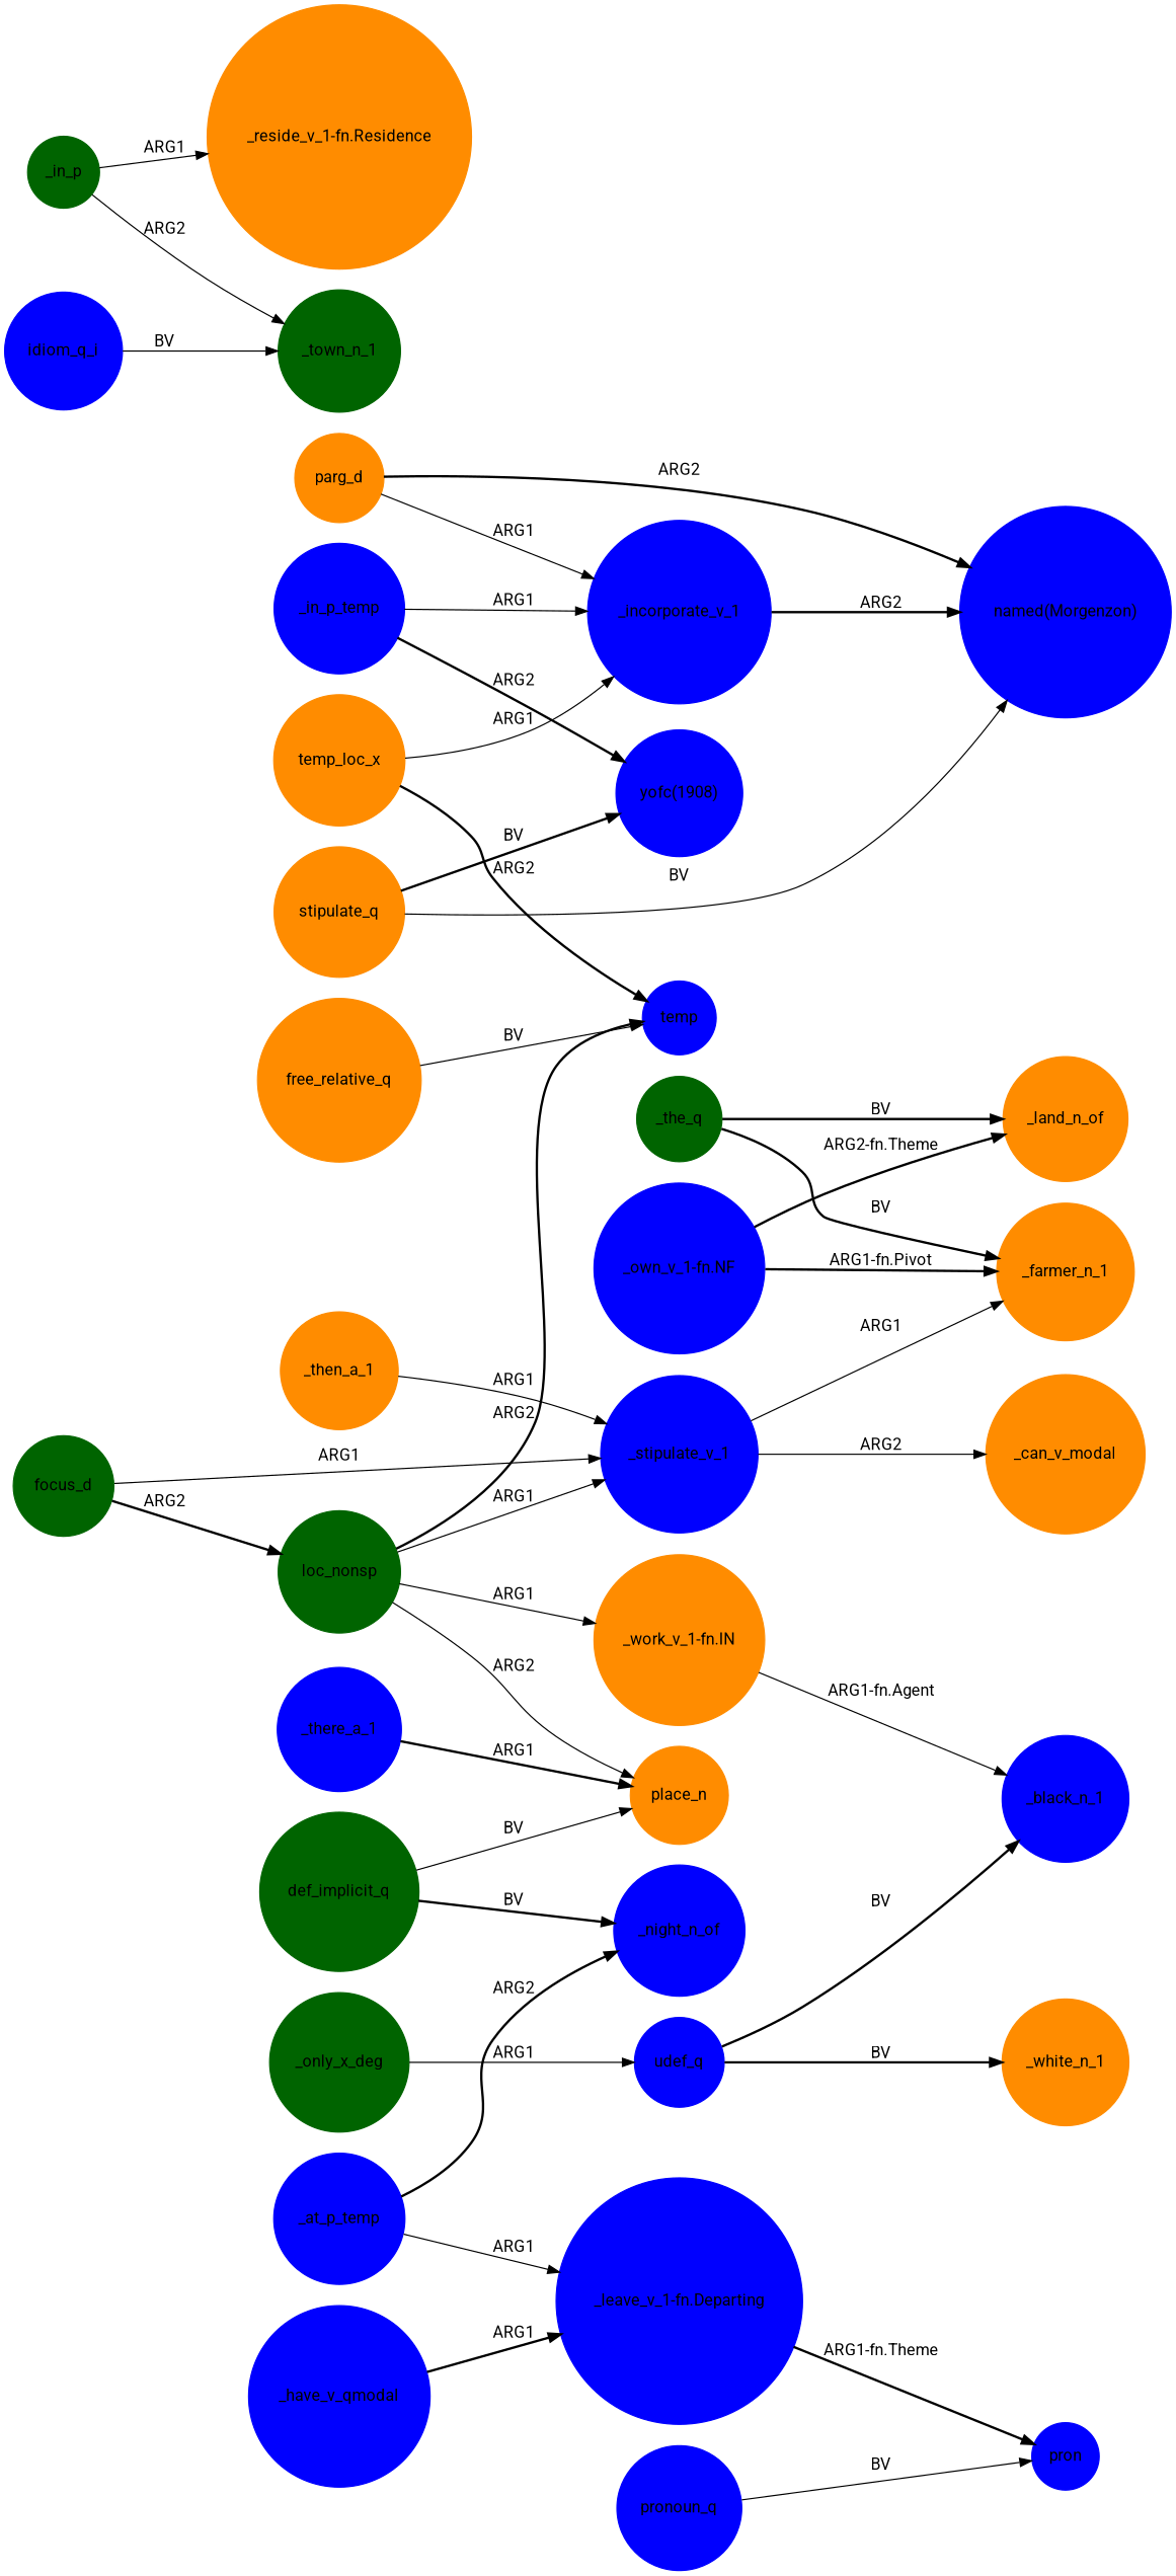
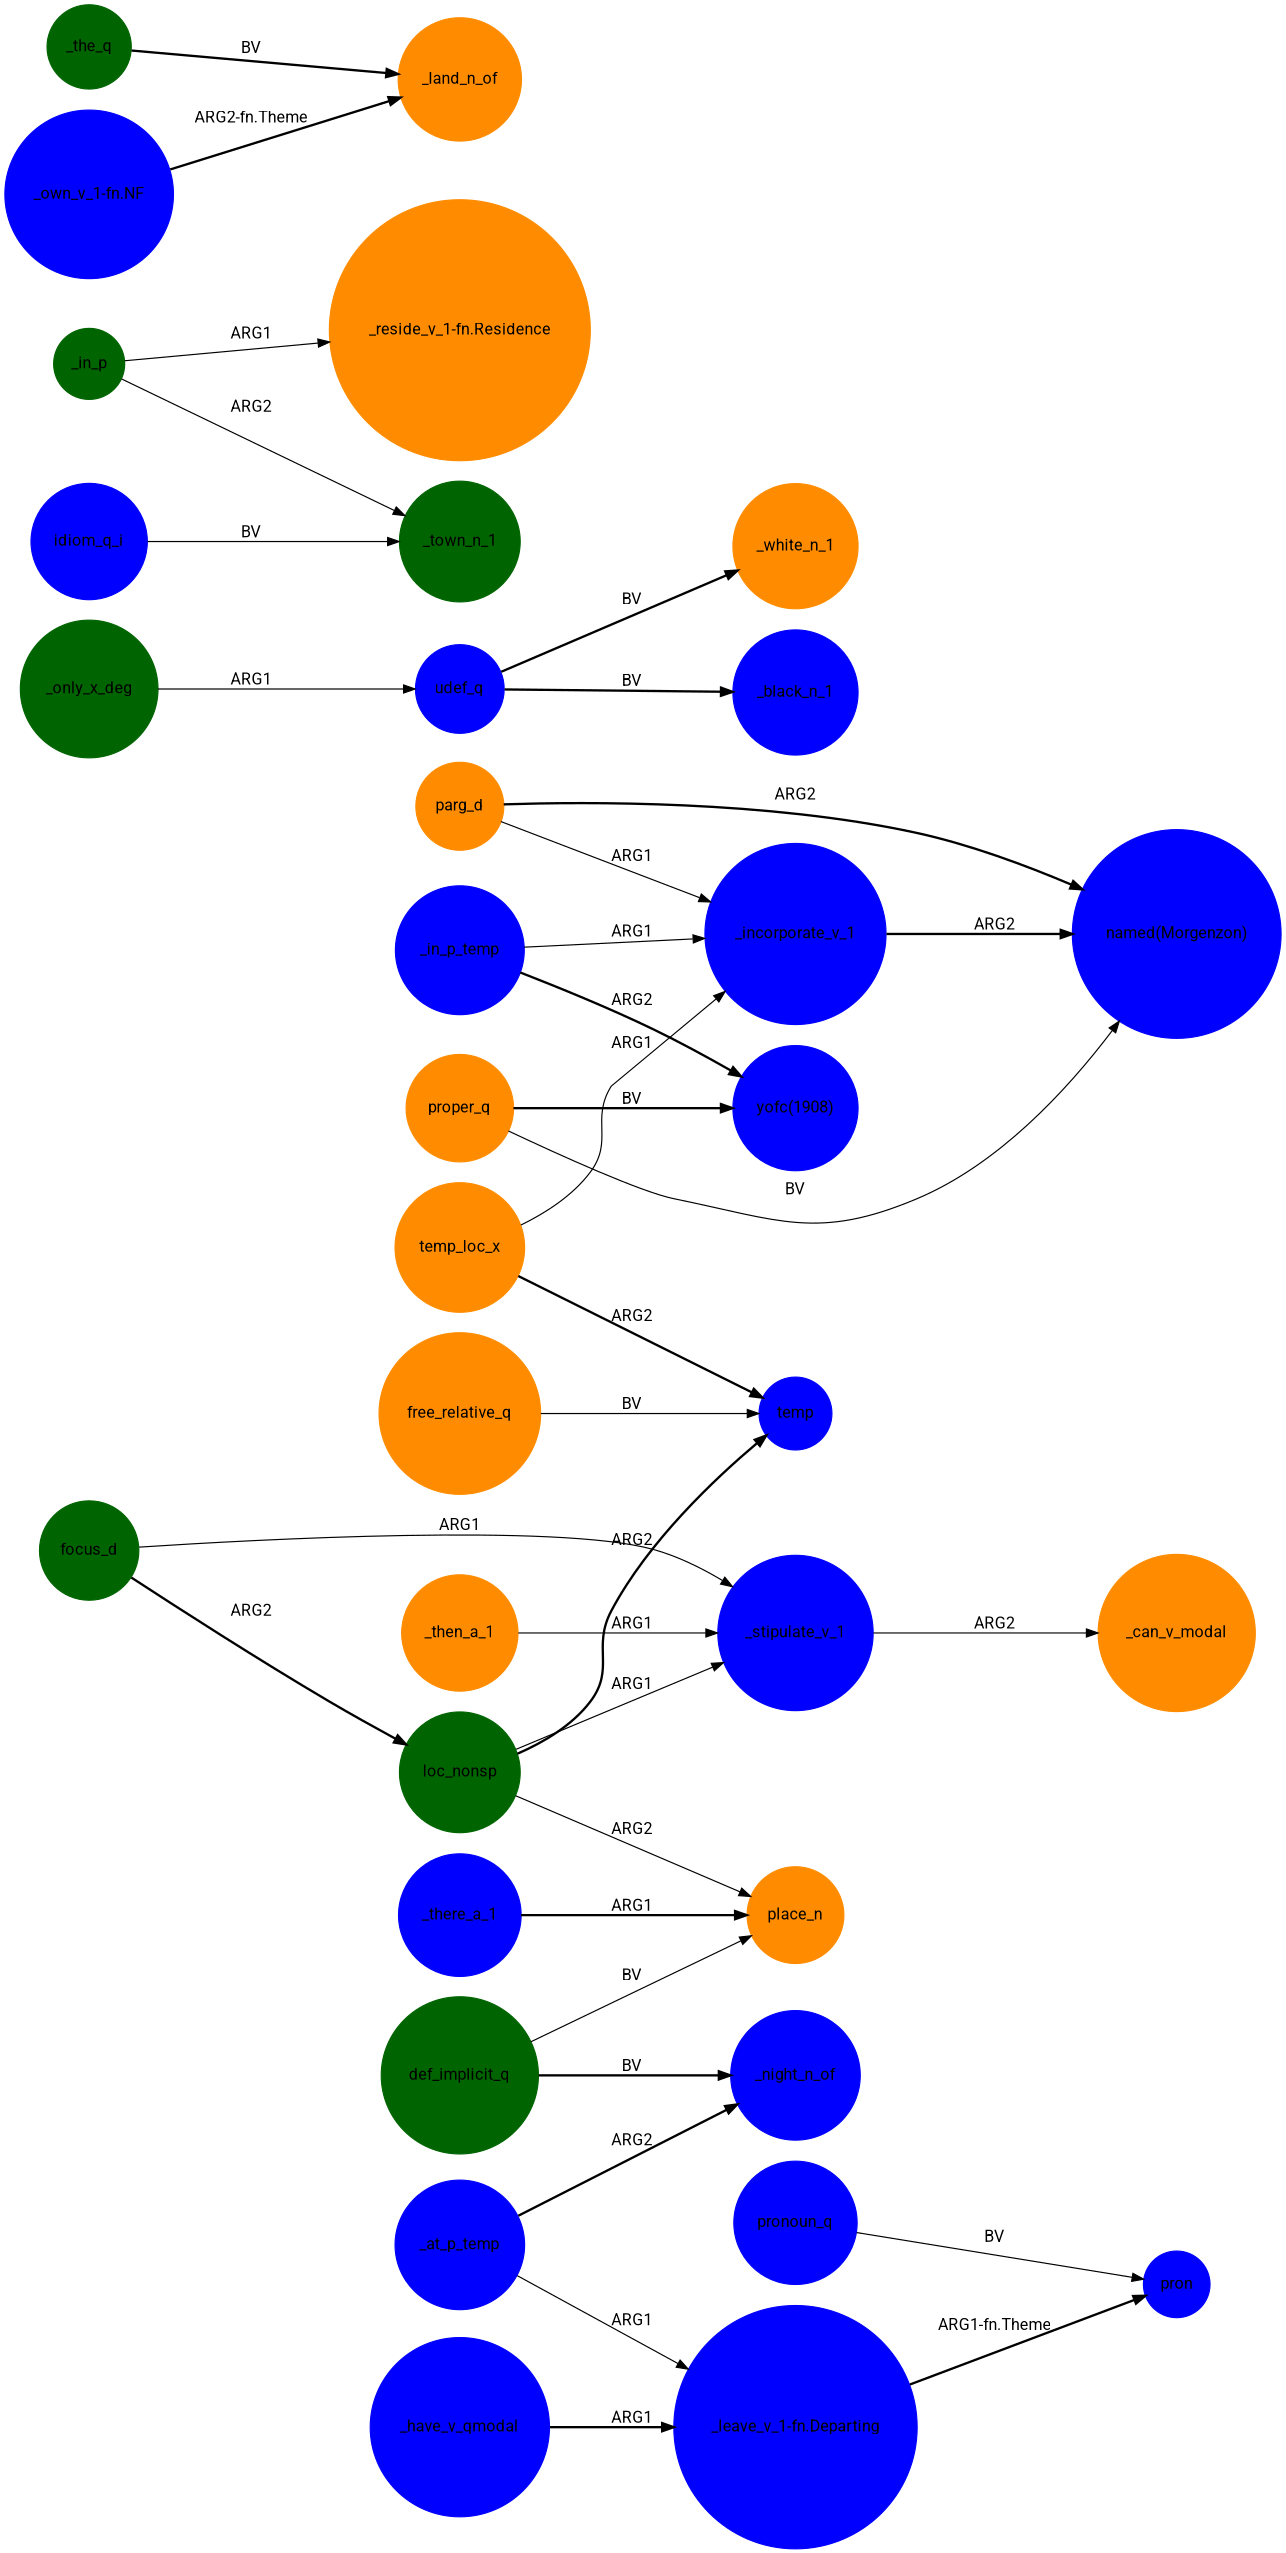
  digraph {
    fontname=Roboto
    rankdir=LR
    node [color=blue fontname=Roboto shape=circle style=filled]
    edge [fontname=Roboto style=solid]
    parg_d [color=darkorange]
    "named(Morgenzon)"
    _incorporate_v_1
    _only_x_deg [color=darkgreen]
    udef_q
    _white_n_1 [color=darkorange]
    _black_n_1
    focus_d [color=darkgreen]
    loc_nonsp [color=darkgreen]
    _stipulate_v_1
    place_n [color=darkorange]
    temp
-   "_work_v_1-fn.IN" [color=darkorange]
-   _farmer_n_1 [color=darkorange]
    _can_v_modal [color=darkorange]
    def_implicit_q [color=darkgreen]
    _night_n_of
    _in_p [color=darkgreen]
    "_reside_v_1-fn.Residence" [color=darkorange]
    _town_n_1 [color=darkgreen]
    idiom_q_i
    _the_q [color=darkgreen]
    _land_n_of [color=darkorange]
    "_leave_v_1-fn.Departing"
    pron
-   proper_q [color=darkorange label=stipulate_q]
+   proper_q [color=darkorange]
    "yofc(1908)"
    _have_v_qmodal
    "_own_v_1-fn.NF"
    pronoun_q
    temp_loc_x [color=darkorange]
    _in_p_temp
    _then_a_1 [color=darkorange]
    _at_p_temp
    _there_a_1
    free_relative_q [color=darkorange]
    parg_d -> "named(Morgenzon)" [label=ARG2 style=bold]
    parg_d -> _incorporate_v_1 [label=ARG1]
    _incorporate_v_1 -> "named(Morgenzon)" [label=ARG2 style=bold]
    _only_x_deg -> udef_q [label=ARG1]
    udef_q -> _white_n_1 [label=BV style=bold]
    udef_q -> _black_n_1 [label=BV style=bold]
    focus_d -> loc_nonsp [label=ARG2 style=bold]
    focus_d -> _stipulate_v_1 [label=ARG1]
    loc_nonsp -> _stipulate_v_1 [label=ARG1]
    loc_nonsp -> place_n [label=ARG2]
    loc_nonsp -> temp [label=ARG2 style=bold]
-   loc_nonsp -> "_work_v_1-fn.IN" [label=ARG1]
-   _stipulate_v_1 -> _farmer_n_1 [label=ARG1]
    _stipulate_v_1 -> _can_v_modal [label=ARG2]
-   "_work_v_1-fn.IN" -> _black_n_1 [label="ARG1-fn.Agent"]
    def_implicit_q -> place_n [label=BV]
    def_implicit_q -> _night_n_of [label=BV style=bold]
    _in_p -> "_reside_v_1-fn.Residence" [label=ARG1]
    _in_p -> _town_n_1 [label=ARG2]
    idiom_q_i -> _town_n_1 [label=BV]
-   _the_q -> _farmer_n_1 [label=BV style=bold]
    _the_q -> _land_n_of [label=BV style=bold]
    "_leave_v_1-fn.Departing" -> pron [label="ARG1-fn.Theme" style=bold]
    proper_q -> "named(Morgenzon)" [label=BV]
    proper_q -> "yofc(1908)" [label=BV style=bold]
    _have_v_qmodal -> "_leave_v_1-fn.Departing" [label=ARG1 style=bold]
-   "_own_v_1-fn.NF" -> _farmer_n_1 [label="ARG1-fn.Pivot" style=bold]
    "_own_v_1-fn.NF" -> _land_n_of [label="ARG2-fn.Theme" style=bold]
    pronoun_q -> pron [label=BV]
    temp_loc_x -> _incorporate_v_1 [label=ARG1]
    temp_loc_x -> temp [label=ARG2 style=bold]
    _in_p_temp -> _incorporate_v_1 [label=ARG1]
    _in_p_temp -> "yofc(1908)" [label=ARG2 style=bold]
    _then_a_1 -> _stipulate_v_1 [label=ARG1]
    _at_p_temp -> _night_n_of [label=ARG2 style=bold]
    _at_p_temp -> "_leave_v_1-fn.Departing" [label=ARG1]
    _there_a_1 -> place_n [label=ARG1 style=bold]
    free_relative_q -> temp [label=BV]
  }
